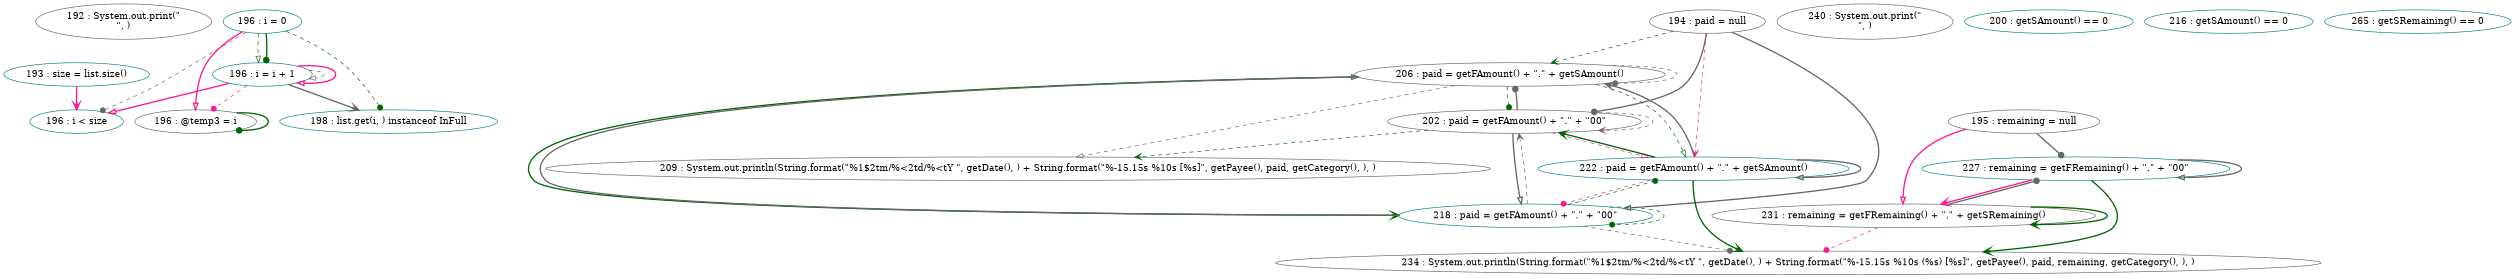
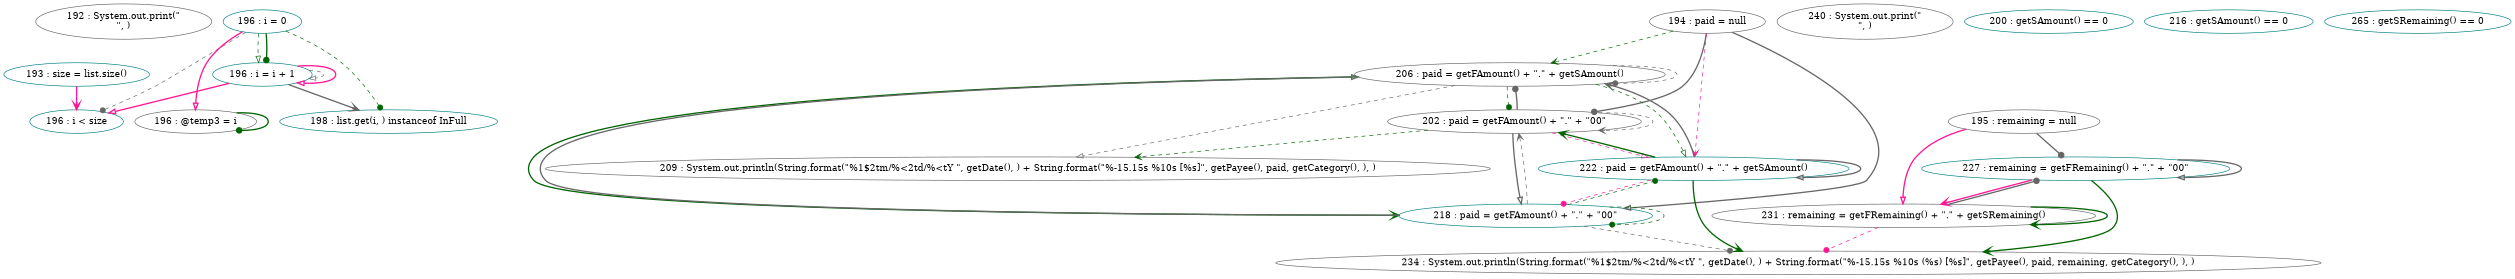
  digraph {
    node [color=teal]
    edge [arrowhead=dot color=gray40 style=bold]
    "192 : System.out.print(\"\n\", )" [color=gray40]
    "193 : size = list.size()"
    "196 : i < size"
    "194 : paid = null" [color=gray40]
    "206 : paid = getFAmount() + \".\" + getSAmount()" [color=gray40]
    "202 : paid = getFAmount() + \".\" + \"00\"" [color=gray40]
    "222 : paid = getFAmount() + \".\" + getSAmount()"
    "218 : paid = getFAmount() + \".\" + \"00\""
    "209 : System.out.println(String.format(\"%1$2tm/%<2td/%<tY \", getDate(), ) + String.format(\"%-15.15s %10s [%s]\", getPayee(), paid, getCategory(), ), )" [color=gray40]
    "234 : System.out.println(String.format(\"%1$2tm/%<2td/%<tY \", getDate(), ) + String.format(\"%-15.15s %10s (%s) [%s]\", getPayee(), paid, remaining, getCategory(), ), )" [color=gray40]
    "195 : remaining = null" [color=gray40]
    "227 : remaining = getFRemaining() + \".\" + \"00\""
    "231 : remaining = getFRemaining() + \".\" + getSRemaining()" [color=gray40]
    "196 : i = 0"
    "198 : list.get(i, ) instanceof InFull"
    "196 : @temp3 = i" [color=gray40]
    "196 : i = i + 1"
    "240 : System.out.print(\"\n\", )" [color=gray40]
    "200 : getSAmount() == 0"
    "216 : getSAmount() == 0"
    n21 [label="265 : getSRemaining() == 0"]
    "193 : size = list.size()" -> "196 : i < size" [arrowhead=vee color=deeppink]
    "194 : paid = null" -> "206 : paid = getFAmount() + \".\" + getSAmount()" [arrowhead=vee color=darkgreen style=dashed]
    "194 : paid = null" -> "202 : paid = getFAmount() + \".\" + \"00\""
    "194 : paid = null" -> "222 : paid = getFAmount() + \".\" + getSAmount()" [arrowhead=vee color=deeppink style=dashed]
    "194 : paid = null" -> "218 : paid = getFAmount() + \".\" + \"00\"" [arrowhead=onormal]
    "206 : paid = getFAmount() + \".\" + getSAmount()" -> "206 : paid = getFAmount() + \".\" + getSAmount()" [style=dashed]
    "206 : paid = getFAmount() + \".\" + getSAmount()" -> "202 : paid = getFAmount() + \".\" + \"00\"" [color=darkgreen style=dashed]
    "206 : paid = getFAmount() + \".\" + getSAmount()" -> "222 : paid = getFAmount() + \".\" + getSAmount()" [arrowhead=onormal color=darkgreen style=dashed]
    "206 : paid = getFAmount() + \".\" + getSAmount()" -> "218 : paid = getFAmount() + \".\" + \"00\"" [arrowhead=vee color=darkgreen]
    "206 : paid = getFAmount() + \".\" + getSAmount()" -> "209 : System.out.println(String.format(\"%1$2tm/%<2td/%<tY \", getDate(), ) + String.format(\"%-15.15s %10s [%s]\", getPayee(), paid, getCategory(), ), )" [arrowhead=onormal style=dashed]
    "202 : paid = getFAmount() + \".\" + \"00\"" -> "206 : paid = getFAmount() + \".\" + getSAmount()"
    "202 : paid = getFAmount() + \".\" + \"00\"" -> "202 : paid = getFAmount() + \".\" + \"00\"" [arrowhead=vee style=dashed]
    "202 : paid = getFAmount() + \".\" + \"00\"" -> "222 : paid = getFAmount() + \".\" + getSAmount()" [arrowhead=onormal color=deeppink style=dashed]
    "202 : paid = getFAmount() + \".\" + \"00\"" -> "218 : paid = getFAmount() + \".\" + \"00\"" [arrowhead=onormal]
    "202 : paid = getFAmount() + \".\" + \"00\"" -> "209 : System.out.println(String.format(\"%1$2tm/%<2td/%<tY \", getDate(), ) + String.format(\"%-15.15s %10s [%s]\", getPayee(), paid, getCategory(), ), )" [arrowhead=vee color=darkgreen style=dashed]
    "222 : paid = getFAmount() + \".\" + getSAmount()" -> "206 : paid = getFAmount() + \".\" + getSAmount()" [arrowhead=vee]
    "222 : paid = getFAmount() + \".\" + getSAmount()" -> "202 : paid = getFAmount() + \".\" + \"00\"" [arrowhead=vee color=darkgreen]
    "222 : paid = getFAmount() + \".\" + getSAmount()" -> "222 : paid = getFAmount() + \".\" + getSAmount()" [arrowhead=onormal]
    "222 : paid = getFAmount() + \".\" + getSAmount()" -> "218 : paid = getFAmount() + \".\" + \"00\"" [color=deeppink style=dashed]
    "222 : paid = getFAmount() + \".\" + getSAmount()" -> "234 : System.out.println(String.format(\"%1$2tm/%<2td/%<tY \", getDate(), ) + String.format(\"%-15.15s %10s (%s) [%s]\", getPayee(), paid, remaining, getCategory(), ), )" [arrowhead=vee color=darkgreen]
    "218 : paid = getFAmount() + \".\" + \"00\"" -> "206 : paid = getFAmount() + \".\" + getSAmount()" [arrowhead=onormal]
    "218 : paid = getFAmount() + \".\" + \"00\"" -> "202 : paid = getFAmount() + \".\" + \"00\"" [arrowhead=vee style=dashed]
    "218 : paid = getFAmount() + \".\" + \"00\"" -> "222 : paid = getFAmount() + \".\" + getSAmount()" [color=darkgreen style=dashed]
    "218 : paid = getFAmount() + \".\" + \"00\"" -> "218 : paid = getFAmount() + \".\" + \"00\"" [color=darkgreen style=dashed]
    "218 : paid = getFAmount() + \".\" + \"00\"" -> "234 : System.out.println(String.format(\"%1$2tm/%<2td/%<tY \", getDate(), ) + String.format(\"%-15.15s %10s (%s) [%s]\", getPayee(), paid, remaining, getCategory(), ), )" [style=dashed]
    "195 : remaining = null" -> "227 : remaining = getFRemaining() + \".\" + \"00\""
    "195 : remaining = null" -> "231 : remaining = getFRemaining() + \".\" + getSRemaining()" [arrowhead=onormal color=deeppink]
    "227 : remaining = getFRemaining() + \".\" + \"00\"" -> "234 : System.out.println(String.format(\"%1$2tm/%<2td/%<tY \", getDate(), ) + String.format(\"%-15.15s %10s (%s) [%s]\", getPayee(), paid, remaining, getCategory(), ), )" [arrowhead=vee color=darkgreen]
    "227 : remaining = getFRemaining() + \".\" + \"00\"" -> "227 : remaining = getFRemaining() + \".\" + \"00\"" [arrowhead=onormal]
    "227 : remaining = getFRemaining() + \".\" + \"00\"" -> "231 : remaining = getFRemaining() + \".\" + getSRemaining()" [arrowhead=vee color=deeppink]
    "231 : remaining = getFRemaining() + \".\" + getSRemaining()" -> "234 : System.out.println(String.format(\"%1$2tm/%<2td/%<tY \", getDate(), ) + String.format(\"%-15.15s %10s (%s) [%s]\", getPayee(), paid, remaining, getCategory(), ), )" [color=deeppink style=dashed]
    "231 : remaining = getFRemaining() + \".\" + getSRemaining()" -> "227 : remaining = getFRemaining() + \".\" + \"00\""
    "231 : remaining = getFRemaining() + \".\" + getSRemaining()" -> "231 : remaining = getFRemaining() + \".\" + getSRemaining()" [arrowhead=vee color=darkgreen]
    "196 : i = 0" -> "196 : i < size" [style=dashed]
    "196 : i = 0" -> "198 : list.get(i, ) instanceof InFull" [color=darkgreen style=dashed]
    "196 : i = 0" -> "196 : @temp3 = i" [arrowhead=onormal color=deeppink]
    "196 : i = 0" -> "196 : i = i + 1" [arrowhead=onormal color=darkgreen style=dashed]
    "196 : i = 0" -> "196 : i = i + 1" [color=darkgreen]
    "196 : @temp3 = i" -> "196 : @temp3 = i" [color=darkgreen]
    "196 : i = i + 1" -> "196 : i < size" [arrowhead=onormal color=deeppink]
    "196 : i = i + 1" -> "198 : list.get(i, ) instanceof InFull" [arrowhead=vee]
-   "196 : i = i + 1" -> "196 : @temp3 = i" [color=deeppink style=dashed]
    "196 : i = i + 1" -> "196 : i = i + 1" [arrowhead=onormal style=dashed]
    "196 : i = i + 1" -> "196 : i = i + 1" [arrowhead=onormal color=deeppink]
  }
